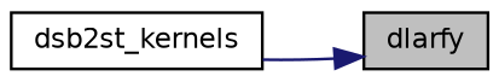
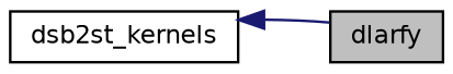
  digraph {
    rankdir=RL
    node [color=black fontname=Helvetica fontsize=10 shape=record style=filled]
    n1 [fillcolor=grey75 fontcolor=black height=0.2 label=dlarfy width=0.4]
    n2 [fillcolor=white height=0.2 label=dsb2st_kernels width=0.4]
-   n1 -> n2 [color=midnightblue dir=back fontname=Helvetica fontsize=10 labelfontname=Helvetica labelfontsize=10 style=solid]
+   n2 -> n1 [color=midnightblue dir=back fontname=Helvetica fontsize=10 labelfontname=Helvetica labelfontsize=10 style=solid]
  }
